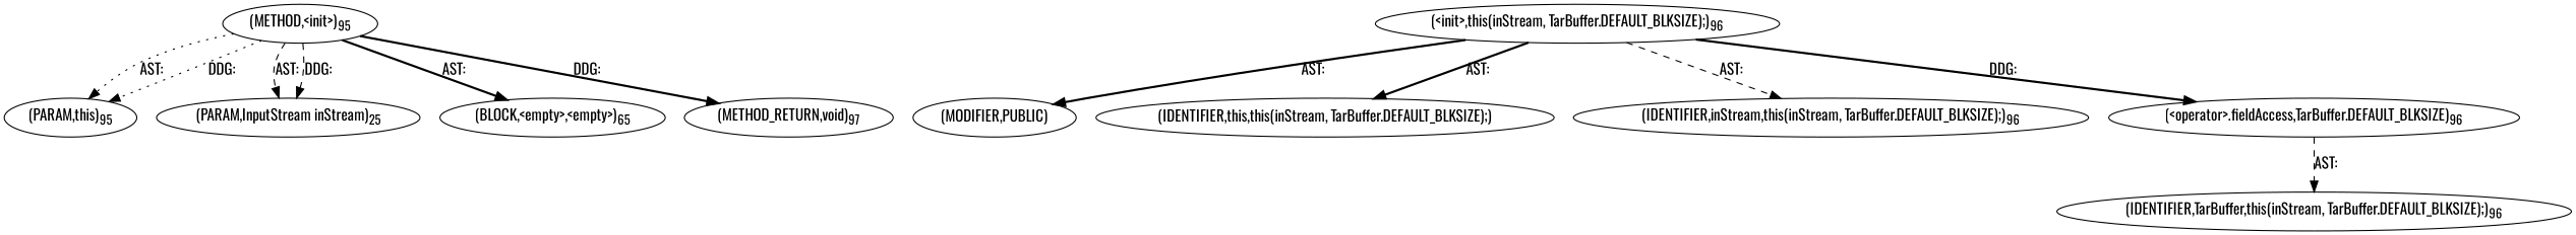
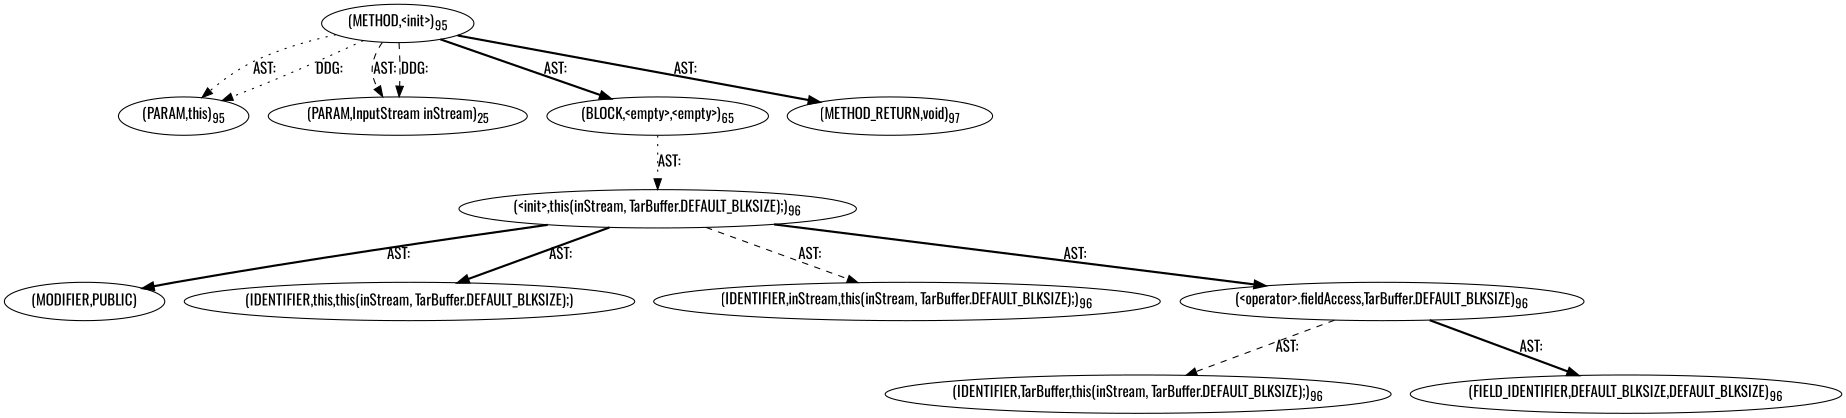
  digraph {
    fontname=Oswald
    node [fontname=Oswald]
    edge [fontname=Oswald style=bold]
    n1 [label=<(METHOD,&lt;init&gt;)<SUB>95</SUB>>]
    n2 [label=<(PARAM,this)<SUB>95</SUB>>]
    n3 [label=<(PARAM,InputStream inStream)<SUB>25</SUB>>]
    n4 [label=<(BLOCK,&lt;empty&gt;,&lt;empty&gt;)<SUB>65</SUB>>]
    n5 [label=<(METHOD_RETURN,void)<SUB>97</SUB>>]
    n6 [label=<(&lt;init&gt;,this(inStream, TarBuffer.DEFAULT_BLKSIZE);)<SUB>96</SUB>>]
    n7 [label=<(MODIFIER,PUBLIC)>]
    n8 [label=<(IDENTIFIER,this,this(inStream, TarBuffer.DEFAULT_BLKSIZE);)>]
    n9 [label=<(IDENTIFIER,inStream,this(inStream, TarBuffer.DEFAULT_BLKSIZE);)<SUB>96</SUB>>]
    n10 [label=<(&lt;operator&gt;.fieldAccess,TarBuffer.DEFAULT_BLKSIZE)<SUB>96</SUB>>]
    n11 [label=<(IDENTIFIER,TarBuffer,this(inStream, TarBuffer.DEFAULT_BLKSIZE);)<SUB>96</SUB>>]
+   n12 [label=<(FIELD_IDENTIFIER,DEFAULT_BLKSIZE,DEFAULT_BLKSIZE)<SUB>96</SUB>>]
    n1 -> n2 [label="AST: " style=dotted]
    n1 -> n2 [label="DDG: " style=dotted]
    n1 -> n3 [label="AST: " style=dashed]
    n1 -> n3 [label="DDG: " style=dashed]
    n1 -> n4 [label="AST: "]
-   n1 -> n5 [label="DDG: "]
+   n1 -> n5 [label="AST: "]
+   n4 -> n6 [label="AST: " style=dotted]
    n6 -> n7 [label="AST: "]
    n6 -> n8 [label="AST: "]
    n6 -> n9 [label="AST: " style=dashed]
-   n6 -> n10 [label="DDG: "]
+   n6 -> n10 [label="AST: "]
    n10 -> n11 [label="AST: " style=dashed]
+   n10 -> n12 [label="AST: "]
  }
